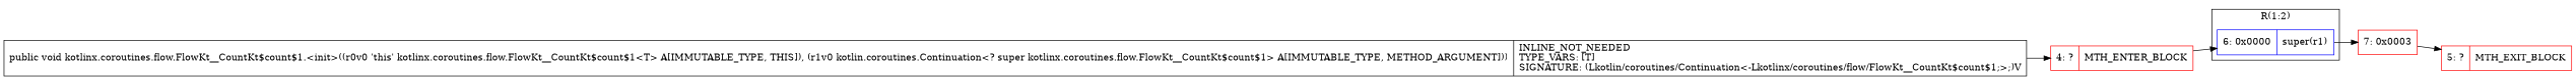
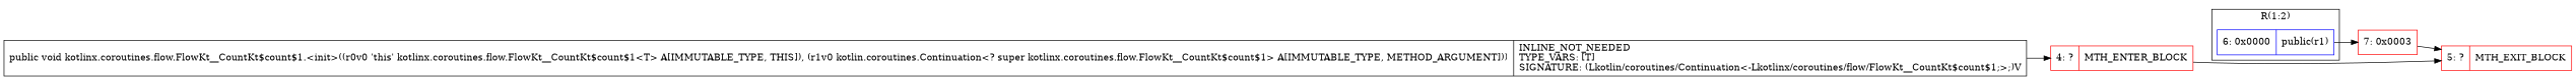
  digraph {
    rankdir=LR
    node [color=red shape=record]
-   n1 [color=blue label="{6\:\ 0x0000|super(r1)\l}"]
+   n1 [color=blue label="{6\:\ 0x0000|public(r1)\l}"]
    n2 [label="{7\:\ 0x0003}"]
    n3 [label="{5\:\ ?|MTH_EXIT_BLOCK\l}"]
    n4 [label="{4\:\ ?|MTH_ENTER_BLOCK\l}"]
    n5 [label="{public void kotlinx.coroutines.flow.FlowKt__CountKt$count$1.\<init\>((r0v0 'this' kotlinx.coroutines.flow.FlowKt__CountKt$count$1\<T\> A[IMMUTABLE_TYPE, THIS]), (r1v0 kotlin.coroutines.Continuation\<? super kotlinx.coroutines.flow.FlowKt__CountKt$count$1\> A[IMMUTABLE_TYPE, METHOD_ARGUMENT]))  | INLINE_NOT_NEEDED\lTYPE_VARS: [T]\lSIGNATURE: (Lkotlin\/coroutines\/Continuation\<\-Lkotlinx\/coroutines\/flow\/FlowKt__CountKt$count$1;\>;)V\l}" color=""]
    subgraph cluster_1 {
      label="R(1:2)"
      n1
    }
    n1 -> n2
    n2 -> n3
-   n4 -> n1
+   n4 -> n3
    n5 -> n4
  }
